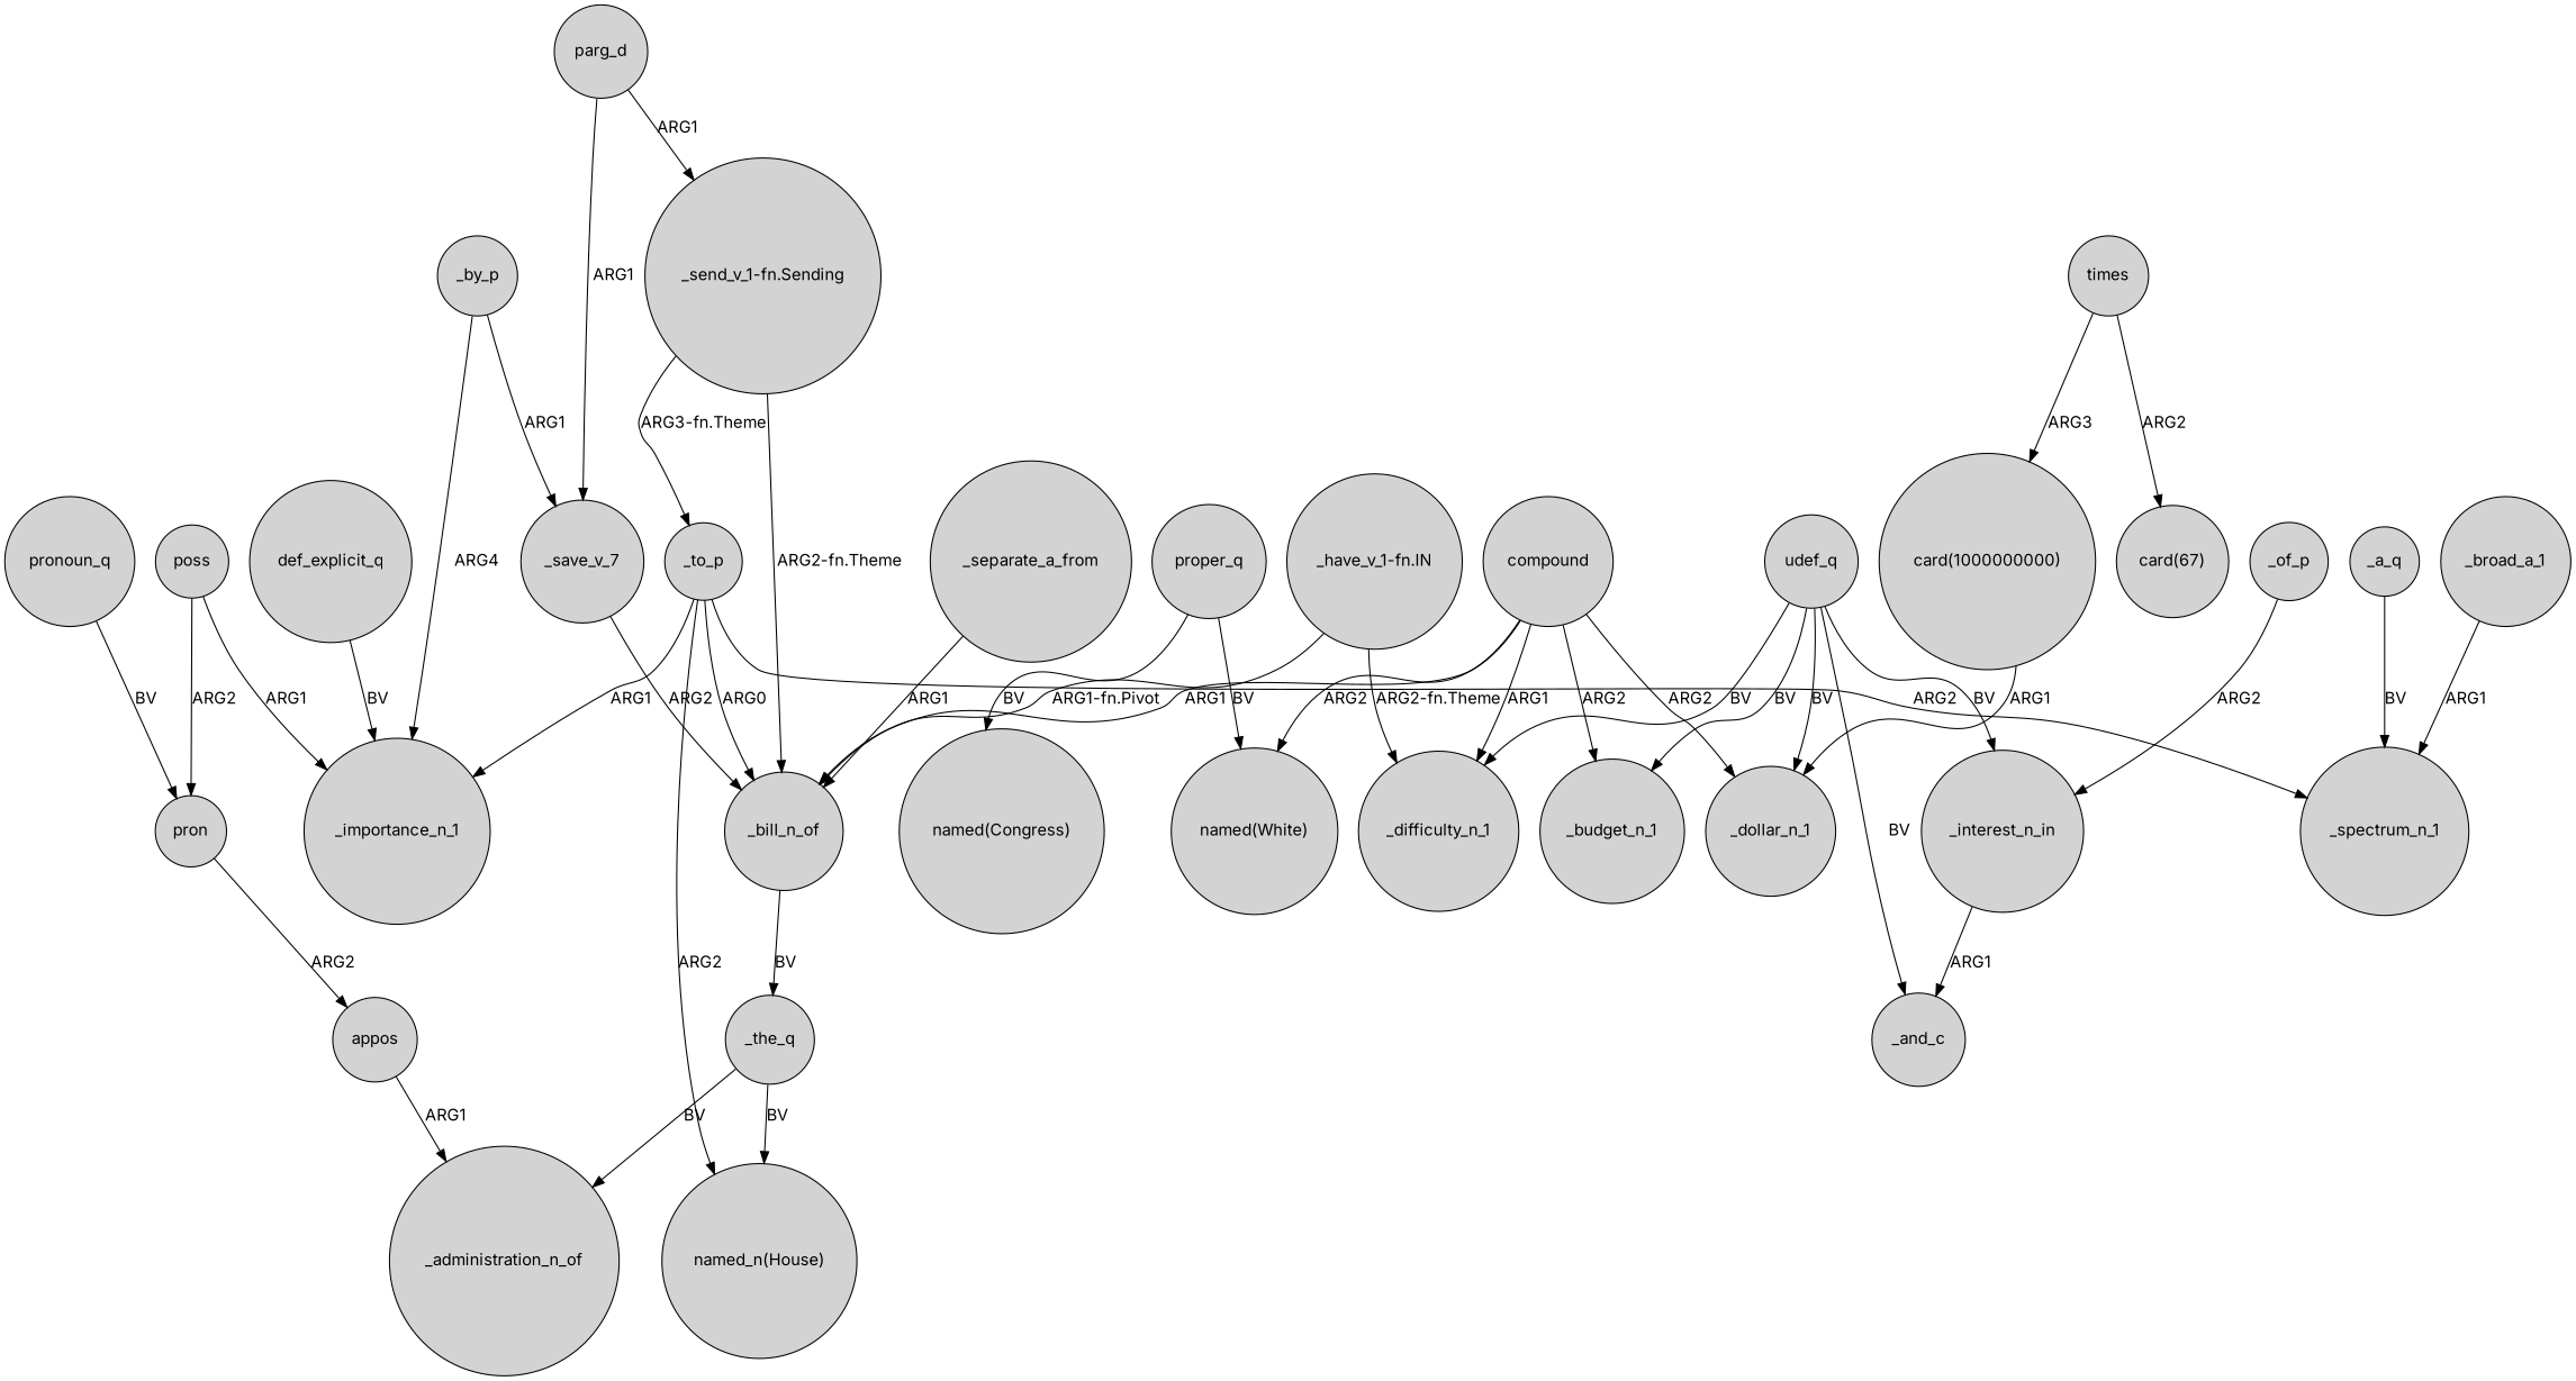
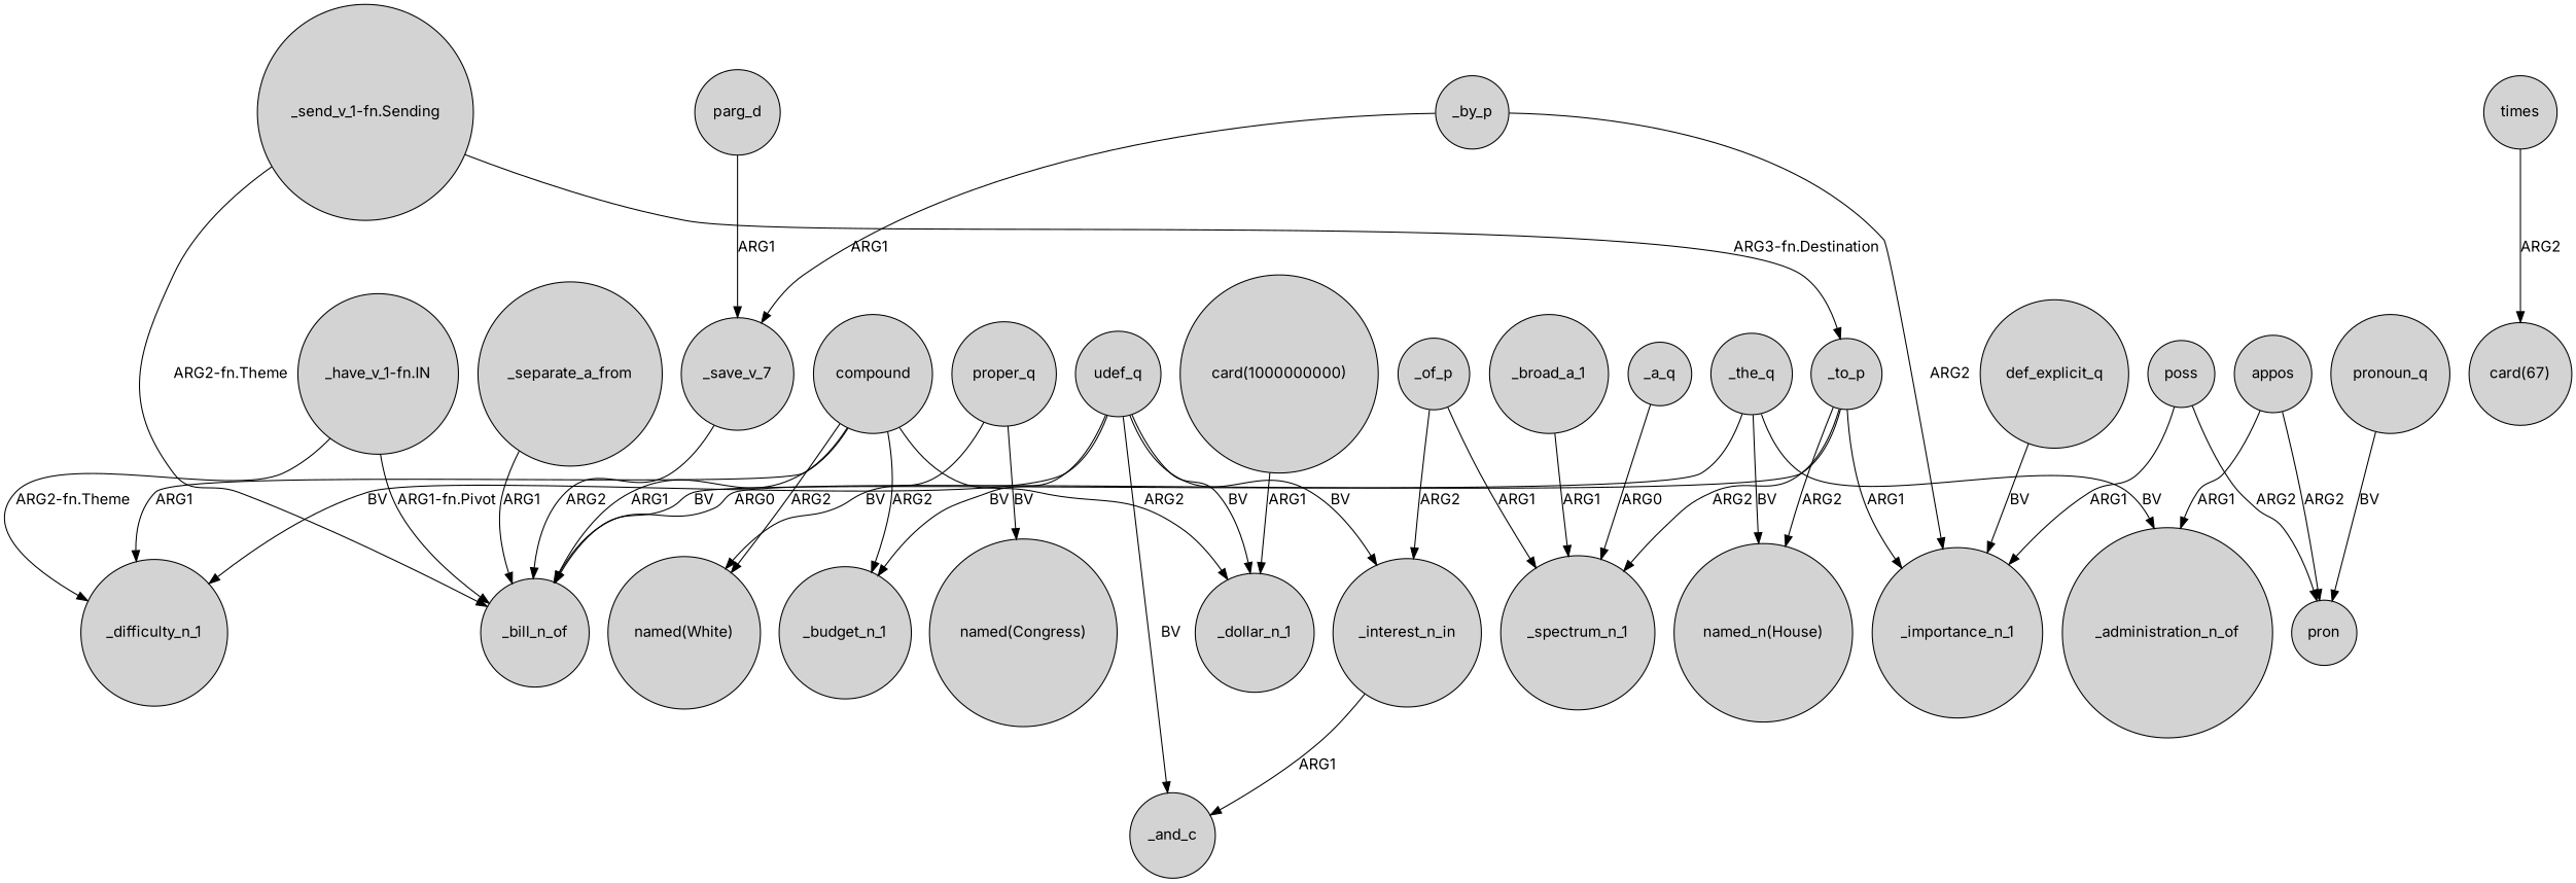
  digraph {
    fontname=Inter
    node [fontname=Inter shape=circle style=filled]
    edge [fontname=Inter]
    _the_q
    _bill_n_of
    _administration_n_of
    "named_n(House)"
    "_have_v_1-fn.IN"
    _difficulty_n_1
    appos
    pron
    _separate_a_from
    compound
    "named(White)"
    _budget_n_1
    _dollar_n_1
    poss
    _importance_n_1
    _of_p
    _interest_n_in
    _spectrum_n_1
    _and_c
    times
    "card(67)"
    "card(1000000000)"
    def_explicit_q
    udef_q
    n25 [label=_save_v_7]
    _a_q
    _by_p
    parg_d
    "_send_v_1-fn.Sending"
    _to_p
    proper_q
    "named(Congress)"
    pronoun_q
    _broad_a_1
-   _bill_n_of -> _the_q [label=BV]
+   _the_q -> _bill_n_of [label=BV]
    _the_q -> _administration_n_of [label=BV]
    _the_q -> "named_n(House)" [label=BV]
    "_have_v_1-fn.IN" -> _bill_n_of [label="ARG1-fn.Pivot"]
    "_have_v_1-fn.IN" -> _difficulty_n_1 [label="ARG2-fn.Theme"]
    appos -> _administration_n_of [label=ARG1]
-   pron -> appos [label=ARG2]
+   appos -> pron [label=ARG2]
    _separate_a_from -> _bill_n_of [label=ARG1]
    compound -> _bill_n_of [label=ARG1]
    compound -> _difficulty_n_1 [label=ARG1]
    compound -> "named(White)" [label=ARG2]
    compound -> _budget_n_1 [label=ARG2]
    compound -> _dollar_n_1 [label=ARG2]
    poss -> pron [label=ARG2]
    poss -> _importance_n_1 [label=ARG1]
    _of_p -> _interest_n_in [label=ARG2]
+   _of_p -> _spectrum_n_1 [label=ARG1]
    _interest_n_in -> _and_c [label=ARG1]
    times -> "card(67)" [label=ARG2]
-   times -> "card(1000000000)" [label=ARG3]
    "card(1000000000)" -> _dollar_n_1 [label=ARG1]
    def_explicit_q -> _importance_n_1 [label=BV]
    udef_q -> _difficulty_n_1 [label=BV]
    udef_q -> _budget_n_1 [label=BV]
    udef_q -> _dollar_n_1 [label=BV]
    udef_q -> _interest_n_in [label=BV]
    udef_q -> _and_c [label=BV]
    n25 -> _bill_n_of [label=ARG2]
-   _a_q -> _spectrum_n_1 [label=BV]
-   _by_p -> _importance_n_1 [label=ARG4]
+   _a_q -> _spectrum_n_1 [label=ARG0]
+   _by_p -> _importance_n_1 [label=ARG2]
    _by_p -> n25 [label=ARG1]
    parg_d -> n25 [label=ARG1]
-   parg_d -> "_send_v_1-fn.Sending" [label=ARG1]
    "_send_v_1-fn.Sending" -> _bill_n_of [label="ARG2-fn.Theme"]
-   "_send_v_1-fn.Sending" -> _to_p [label="ARG3-fn.Theme"]
+   "_send_v_1-fn.Sending" -> _to_p [label="ARG3-fn.Destination"]
    _to_p -> _bill_n_of [label=ARG0]
    _to_p -> "named_n(House)" [label=ARG2]
    _to_p -> _importance_n_1 [label=ARG1]
    _to_p -> _spectrum_n_1 [label=ARG2]
    proper_q -> "named(White)" [label=BV]
    proper_q -> "named(Congress)" [label=BV]
    pronoun_q -> pron [label=BV]
    _broad_a_1 -> _spectrum_n_1 [label=ARG1]
  }
